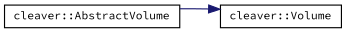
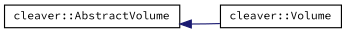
  digraph {
    rankdir=LR
    fontname="Source Code Pro"
    node [color=black fillcolor=white fontname="Source Code Pro" fontsize=10 shape=record style=filled]
    n1 [height=0.2 label="cleaver::AbstractVolume" width=0.4]
    n2 [height=0.2 label="cleaver::Volume" width=0.4]
-   n2 -> n1 [color=midnightblue dir=back fontname="Source Code Pro" fontsize=10 labelfontname=Helvetica labelfontsize=10 style=solid]
+   n1 -> n2 [color=midnightblue dir=back fontname="Source Code Pro" fontsize=10 labelfontname=Helvetica labelfontsize=10 style=solid]
  }
